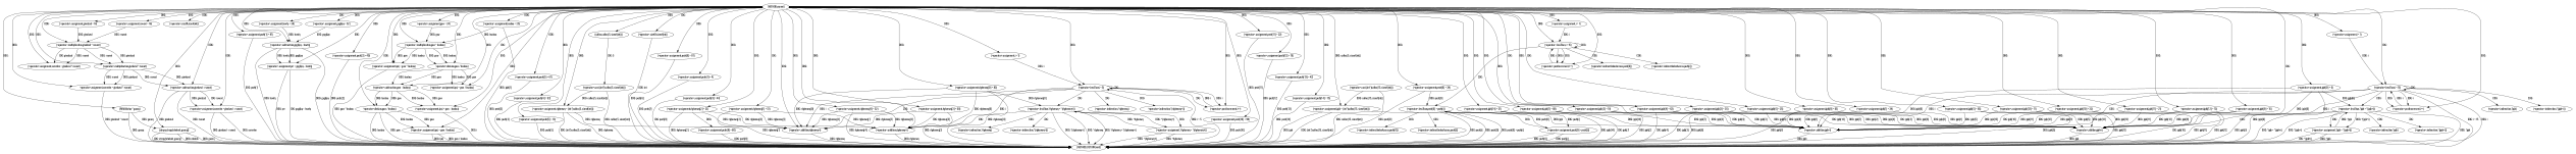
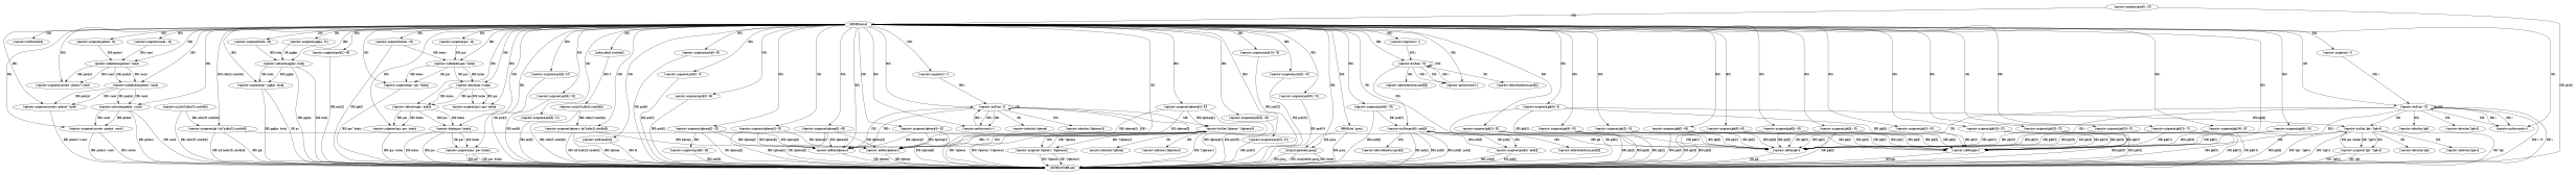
  digraph {
    fontname=Oswald
    node [fontname=Oswald]
    edge [fontname=Oswald]
    n1 [label="(METHOD,vzymni)"]
    n2 [label="(PARAM,char* gaocq)"]
    n3 [label="(<operator>.assignment,guw = 24)"]
    n4 [label="(<operator>.assignment,givobzsd = 16)"]
    n5 [label="(<operator>.assignment,rswoxt = 16)"]
    n6 [label="(<operator>.assignment,pezh[0] = 34)"]
    n7 [label="(strcpy,strcpy(ehekoh, gaocq))"]
    n8 [label="(<operator>.assignment,jpjk = (int*)calloc(15, sizeof(int)))"]
    n9 [label="(<operator>.sizeOf,sizeof(int))"]
    n10 [label="(<operator>.assignment,gxgjljay = 52)"]
    n11 [label="(<operator>.assignment,jpjk[0] = 6)"]
    n12 [label="(<operator>.assignment,pezh[1] = 97)"]
    n13 [label="(<operator>.assignment,hswfq = 28)"]
    n14 [label="(<operator>.assignment,pezh[2] = 49)"]
    n15 [label="(<operator>.assignment,bsobxu = 25)"]
    n16 [label="(<operator>.assignment,prr = gxgjljay - hswfq)"]
    n17 [label="(<operator>.subtraction,gxgjljay - hswfq)"]
    n18 [label="(<operator>.assignment,ssmmhn = givobzsd * rswoxt)"]
    n19 [label="(<operator>.multiplication,givobzsd * rswoxt)"]
    n20 [label="(<operator>.assignment,jpjk[1] = 34)"]
    n21 [label="(<operator>.assignment,jpjk[2] = 19)"]
    n22 [label="(<operator>.assignment,ssmmhn = givobzsd * rswoxt)"]
    n23 [label="(<operator>.multiplication,givobzsd * rswoxt)"]
    n24 [label="(<operator>.assignment,pezh[3] = 67)"]
    n25 [label="(<operator>.assignment,pezh[4] = 93)"]
    n26 [label="(<operator>.assignment,ssmmhn = givobzsd - rswoxt)"]
    n27 [label="(<operator>.subtraction,givobzsd - rswoxt)"]
    n28 [label="(<operator>.assignment,pezh[5] = 13)"]
    n29 [label="(<operator>.assignment,rlgkenwq = (int*)calloc(5, sizeof(int)))"]
    n30 [label="(calloc,calloc(5, sizeof(int)))"]
    n31 [label="(<operator>.sizeOf,sizeof(int))"]
    n32 [label="(<operator>.assignment,jpjk[3] = 35)"]
    n33 [label="(<operator>.assignment,rlgkenwq[0] = 83)"]
    n34 [label="(<operator>.assignment,ipcj = guw * bsobxu)"]
    n35 [label="(<operator>.multiplication,guw * bsobxu)"]
    n36 [label="(<operator>.assignment,pezh[6] = 81)"]
    n37 [label="(<operator>.assignment,rlgkenwq[1] = 51)"]
    n38 [label="(<operator>.assignment,pezh[7] = 4)"]
    n39 [label="(<operator>.assignment,rlgkenwq[2] = 33)"]
    n40 [label="(<operator>.assignment,ipcj = guw / bsobxu)"]
    n41 [label="(<operator>.division,guw / bsobxu)"]
    n42 [label="(<operator>.assignment,pezh[9] = 44)"]
    n43 [label="(<operator>.assignment,rlgkenwq[3] = 60)"]
    n44 [label="(<operator>.assignment,rlgkenwq[4] = 52)"]
    n45 [label="(<operator>.assignment,pezh[10] = 99)"]
    n46 [label="(<operator>.assignment,i = 1)"]
    n47 [label="(<operator>.lessThan,i < 5)"]
    n48 [label="(<operator>.postIncrement,i++)"]
    n49 [label="(<operator>.addition,rlgkenwq+i)"]
    n50 [label="(<operator>.addition,rlgkenwq+i)"]
    n51 [label="(<operator>.assignment,pezh[11] = 22)"]
    n52 [label="(<operator>.assignment,ipcj = guw - bsobxu)"]
    n53 [label="(<operator>.subtraction,guw - bsobxu)"]
    n54 [label="(<operator>.assignment,ipcj = guw / bsobxu)"]
    n55 [label="(<operator>.division,guw / bsobxu)"]
    n56 [label="(<operator>.assignment,pezh[12] = 79)"]
    n57 [label="(<operator>.assignment,pezh[13] = 42)"]
    n58 [label="(<operator>.assignment,jpjk[4] = 63)"]
    n59 [label="(<operator>.assignment,jpjk[5] = 65)"]
    n60 [label="(<operator>.assignment,jpjk[6] = 25)"]
    n61 [label="(<operator>.assignment,jpjk[7] = 68)"]
    n62 [label="(<operator>.assignment,pezh[14] = 75)"]
    n63 [label="(<operator>.assignment,i = 1)"]
    n64 [label="(<operator>.lessThan,i < 15)"]
    n65 [label="(<operator>.postIncrement,i++)"]
    n66 [label="(<operator>.assignment,jpjk[8] = 65)"]
    n67 [label="(<operator>.assignment,jpjk[9] = 15)"]
    n68 [label="(<operator>.assignment,jpjk[10] = 32)"]
    n69 [label="(<operator>.assignment,jpjk[11] = 21)"]
    n70 [label="(<operator>.assignment,jpjk[12] = 73)"]
    n71 [label="(<operator>.assignment,jpjk[13] = 71)"]
    n72 [label="(<operator>.assignment,jpjk[14] = 57)"]
    n73 [label="(<operator>.assignment,i = 1)"]
    n74 [label="(<operator>.lessThan,i < 15)"]
    n75 [label="(<operator>.postIncrement,i++)"]
    n76 [label="(<operator>.addition,jpjk+i)"]
    n77 [label="(<operator>.addition,jpjk+i)"]
    n78 [label="(METHOD_RETURN,void)"]
    n79 [label="(<operator>.lessThan,pezh[0] < pezh[i])"]
    n80 [label="(<operator>.lessThan,*jpjk < *(jpjk+i))"]
    n81 [label="(<operator>.cast,(int*)calloc(5, sizeof(int)))"]
    n82 [label="(<operator>.lessThan,*rlgkenwq < *(rlgkenwq+i))"]
    n83 [label="(<operator>.assignment,pezh[8] = 60)"]
    n84 [label="(<operator>.indirection,*rlgkenwq)"]
    n85 [label="(<operator>.indirection,*(rlgkenwq+i))"]
    n86 [label="(<operator>.indirectIndexAccess,pezh[0])"]
    n87 [label="(<operator>.indirectIndexAccess,pezh[i])"]
    n88 [label="(<operator>.indirection,*jpjk)"]
    n89 [label="(<operator>.indirection,*(jpjk+i))"]
    n90 [label="(<operator>.assignment,pezh[0] = pezh[i])"]
    n91 [label="(<operator>.indirectIndexAccess,pezh[0])"]
    n92 [label="(<operator>.indirectIndexAccess,pezh[i])"]
    n93 [label="(<operator>.cast,(int*)calloc(15, sizeof(int)))"]
    n94 [label="(<operator>.assignment,*jpjk = *(jpjk+i))"]
    n95 [label="(<operator>.indirection,*jpjk)"]
    n96 [label="(<operator>.indirection,*(jpjk+i))"]
    n97 [label="(<operator>.assignment,*rlgkenwq = *(rlgkenwq+i))"]
    n98 [label="(<operator>.indirection,*rlgkenwq)"]
    n99 [label="(<operator>.indirection,*(rlgkenwq+i))"]
    n1 -> n2 [label="DDG: "]
    n1 -> n3 [label="DDG: "]
    n1 -> n4 [label="DDG: "]
    n1 -> n5 [label="DDG: "]
    n1 -> n6 [label="DDG: "]
    n1 -> n7 [label="DDG: "]
    n1 -> n8 [label="DDG: calloc(5, sizeof(int))"]
    n1 -> n9 [label="DDG: "]
    n1 -> n10 [label="DDG: "]
    n1 -> n11 [label="DDG: "]
-   n1 -> n12 [label="DDG: "]
+   n12 -> n1 [label="DDG: "]
    n1 -> n13 [label="CDG: "]
    n1 -> n14 [label="DDG: "]
    n1 -> n15 [label="DDG: "]
    n1 -> n16 [label="DDG: "]
    n1 -> n17 [label="DDG: "]
    n1 -> n18 [label="DDG: "]
    n1 -> n19 [label="DDG: "]
    n1 -> n20 [label="DDG: "]
    n1 -> n21 [label="DDG: "]
    n1 -> n22 [label="DDG: "]
    n1 -> n23 [label="DDG: "]
    n1 -> n24 [label="DDG: "]
    n1 -> n25 [label="DDG: "]
    n1 -> n26 [label="DDG: "]
    n1 -> n27 [label="DDG: "]
    n1 -> n28 [label="DDG: "]
    n1 -> n29 [label="DDG: "]
    n1 -> n30 [label="DDG: "]
    n1 -> n31 [label="DDG: "]
    n1 -> n32 [label="DDG: "]
    n1 -> n33 [label="DDG: "]
    n1 -> n34 [label="DDG: "]
    n1 -> n35 [label="DDG: "]
    n1 -> n36 [label="DDG: "]
    n1 -> n37 [label="DDG: "]
    n1 -> n38 [label="DDG: "]
    n1 -> n39 [label="DDG: "]
    n1 -> n40 [label="DDG: "]
    n1 -> n41 [label="DDG: "]
    n1 -> n42 [label="DDG: "]
    n1 -> n43 [label="DDG: "]
    n1 -> n44 [label="DDG: "]
    n1 -> n45 [label="DDG: "]
    n1 -> n46 [label="DDG: "]
    n1 -> n47 [label="DDG: "]
    n1 -> n48 [label="DDG: "]
    n1 -> n49 [label="DDG: "]
    n1 -> n50 [label="DDG: "]
    n1 -> n51 [label="DDG: "]
    n1 -> n52 [label="DDG: "]
    n1 -> n53 [label="DDG: "]
    n1 -> n54 [label="DDG: "]
    n1 -> n55 [label="DDG: "]
    n1 -> n56 [label="DDG: "]
    n1 -> n57 [label="DDG: "]
    n1 -> n58 [label="DDG: "]
    n1 -> n59 [label="DDG: "]
    n1 -> n60 [label="DDG: "]
    n1 -> n61 [label="DDG: "]
    n1 -> n62 [label="DDG: "]
    n1 -> n63 [label="DDG: "]
    n1 -> n64 [label="DDG: "]
    n1 -> n65 [label="DDG: "]
    n1 -> n66 [label="DDG: "]
    n1 -> n67 [label="DDG: "]
    n1 -> n68 [label="DDG: "]
    n1 -> n69 [label="DDG: "]
    n1 -> n70 [label="DDG: "]
    n1 -> n71 [label="DDG: "]
    n1 -> n72 [label="DDG: "]
    n1 -> n73 [label="DDG: "]
    n1 -> n74 [label="DDG: "]
    n1 -> n75 [label="DDG: "]
    n1 -> n76 [label="DDG: "]
    n1 -> n77 [label="DDG: "]
    n2 -> n7 [label="DDG: gaocq"]
    n2 -> n78 [label="DDG: gaocq"]
    n3 -> n35 [label="DDG: guw"]
    n4 -> n19 [label="DDG: givobzsd"]
    n5 -> n19 [label="DDG: rswoxt"]
    n6 -> n78 [label="DDG: pezh[0]"]
    n6 -> n79 [label="DDG: pezh[0]"]
    n7 -> n78 [label="DDG: strcpy(ehekoh, gaocq)"]
    n7 -> n78 [label="DDG: ehekoh"]
    n7 -> n78 [label="DDG: gaocq"]
    n8 -> n76 [label="DDG: jpjk"]
    n8 -> n78 [label="DDG: (int*)calloc(15, sizeof(int))"]
    n8 -> n78 [label="DDG: jpjk"]
    n10 -> n17 [label="DDG: gxgjljay"]
    n11 -> n76 [label="DDG: jpjk[0]"]
    n11 -> n77 [label="DDG: jpjk[0]"]
    n11 -> n78 [label="DDG: jpjk[0]"]
    n11 -> n80 [label="DDG: jpjk[0]"]
    n12 -> n78 [label="DDG: pezh[1]"]
    n13 -> n17 [label="DDG: hswfq"]
    n14 -> n78 [label="DDG: pezh[2]"]
    n15 -> n35 [label="DDG: bsobxu"]
    n15 -> n78 [label="DDG: jpjk[1]"]
    n16 -> n78 [label="DDG: prr"]
    n16 -> n78 [label="DDG: gxgjljay - hswfq"]
    n17 -> n16 [label="DDG: gxgjljay"]
    n17 -> n16 [label="DDG: hswfq"]
    n17 -> n78 [label="DDG: gxgjljay"]
    n17 -> n78 [label="DDG: hswfq"]
    n19 -> n18 [label="DDG: givobzsd"]
    n19 -> n18 [label="DDG: rswoxt"]
    n19 -> n23 [label="DDG: givobzsd"]
    n19 -> n23 [label="DDG: rswoxt"]
    n20 -> n76 [label="DDG: jpjk[1]"]
    n20 -> n77 [label="DDG: jpjk[1]"]
    n21 -> n76 [label="DDG: jpjk[2]"]
    n21 -> n77 [label="DDG: jpjk[2]"]
    n21 -> n78 [label="DDG: jpjk[2]"]
    n22 -> n78 [label="DDG: givobzsd * rswoxt"]
    n23 -> n22 [label="DDG: givobzsd"]
    n23 -> n22 [label="DDG: rswoxt"]
    n23 -> n27 [label="DDG: givobzsd"]
    n23 -> n27 [label="DDG: rswoxt"]
    n24 -> n78 [label="DDG: pezh[3]"]
    n25 -> n78 [label="DDG: pezh[4]"]
    n26 -> n78 [label="DDG: givobzsd - rswoxt"]
    n26 -> n78 [label="DDG: ssmmhn"]
    n27 -> n26 [label="DDG: givobzsd"]
    n27 -> n26 [label="DDG: rswoxt"]
    n27 -> n78 [label="DDG: givobzsd"]
    n27 -> n78 [label="DDG: rswoxt"]
    n28 -> n78 [label="DDG: pezh[5]"]
    n29 -> n49 [label="DDG: rlgkenwq"]
    n29 -> n78 [label="DDG: (int*)calloc(5, sizeof(int))"]
    n29 -> n78 [label="DDG: rlgkenwq"]
    n30 -> n81 [label="DDG: 5"]
    n31 -> n78 [label="DDG: int"]
    n32 -> n76 [label="DDG: jpjk[3]"]
    n32 -> n77 [label="DDG: jpjk[3]"]
    n32 -> n78 [label="DDG: jpjk[3]"]
    n33 -> n49 [label="DDG: rlgkenwq[0]"]
    n33 -> n50 [label="DDG: rlgkenwq[0]"]
    n33 -> n78 [label="DDG: rlgkenwq[0]"]
    n33 -> n82 [label="DDG: rlgkenwq[0]"]
    n34 -> n78 [label="DDG: guw * bsobxu"]
    n35 -> n34 [label="DDG: guw"]
    n35 -> n34 [label="DDG: bsobxu"]
    n35 -> n41 [label="DDG: guw"]
    n35 -> n41 [label="DDG: bsobxu"]
    n36 -> n78 [label="DDG: pezh[6]"]
    n37 -> n49 [label="DDG: rlgkenwq[1]"]
    n37 -> n50 [label="DDG: rlgkenwq[1]"]
    n37 -> n78 [label="DDG: rlgkenwq[1]"]
    n38 -> n78 [label="DDG: pezh[7]"]
    n39 -> n49 [label="DDG: rlgkenwq[2]"]
    n39 -> n50 [label="DDG: rlgkenwq[2]"]
    n39 -> n78 [label="DDG: rlgkenwq[2]"]
    n39 -> n83 [label="DDG: "]
    n41 -> n40 [label="DDG: guw"]
    n41 -> n40 [label="DDG: bsobxu"]
    n41 -> n53 [label="DDG: guw"]
    n41 -> n53 [label="DDG: bsobxu"]
    n42 -> n78 [label="DDG: pezh[9]"]
    n43 -> n49 [label="DDG: rlgkenwq[3]"]
    n43 -> n50 [label="DDG: rlgkenwq[3]"]
    n43 -> n78 [label="DDG: rlgkenwq[3]"]
    n44 -> n49 [label="DDG: rlgkenwq[4]"]
    n44 -> n50 [label="DDG: rlgkenwq[4]"]
    n44 -> n78 [label="DDG: rlgkenwq[4]"]
    n45 -> n78 [label="DDG: pezh[10]"]
    n46 -> n47 [label="DDG: i"]
    n47 -> n47 [label="CDG: "]
    n47 -> n48 [label="DDG: i"]
    n47 -> n48 [label="CDG: "]
    n47 -> n49 [label="DDG: i"]
    n47 -> n49 [label="CDG: "]
    n47 -> n50 [label="DDG: i"]
    n47 -> n78 [label="DDG: i < 5"]
    n47 -> n82 [label="CDG: "]
    n47 -> n84 [label="CDG: "]
    n47 -> n85 [label="CDG: "]
    n48 -> n47 [label="DDG: i"]
    n49 -> n78 [label="DDG: rlgkenwq"]
    n50 -> n78 [label="DDG: rlgkenwq"]
    n51 -> n78 [label="DDG: pezh[11]"]
-   n52 -> n78 [label="DDG: i"]
+   n52 -> n78 [label="DDG: guw - bsobxu"]
    n53 -> n52 [label="DDG: guw"]
    n53 -> n52 [label="DDG: bsobxu"]
    n53 -> n55 [label="DDG: guw"]
    n53 -> n55 [label="DDG: bsobxu"]
    n54 -> n78 [label="DDG: ipcj"]
    n54 -> n78 [label="DDG: guw / bsobxu"]
    n55 -> n54 [label="DDG: guw"]
    n55 -> n54 [label="DDG: bsobxu"]
    n55 -> n78 [label="DDG: bsobxu"]
    n55 -> n78 [label="DDG: guw"]
    n56 -> n78 [label="DDG: pezh[12]"]
    n57 -> n78 [label="DDG: pezh[13]"]
    n58 -> n76 [label="DDG: jpjk[4]"]
    n58 -> n77 [label="DDG: jpjk[4]"]
    n58 -> n78 [label="DDG: jpjk[4]"]
    n59 -> n76 [label="DDG: jpjk[5]"]
    n59 -> n77 [label="DDG: jpjk[5]"]
    n59 -> n78 [label="DDG: jpjk[5]"]
    n60 -> n76 [label="DDG: jpjk[6]"]
    n60 -> n77 [label="DDG: jpjk[6]"]
    n60 -> n78 [label="DDG: jpjk[6]"]
    n61 -> n76 [label="DDG: jpjk[7]"]
    n61 -> n77 [label="DDG: jpjk[7]"]
    n61 -> n78 [label="DDG: jpjk[7]"]
    n62 -> n78 [label="DDG: pezh[14]"]
    n63 -> n64 [label="DDG: i"]
    n64 -> n64 [label="CDG: "]
    n64 -> n65 [label="DDG: i"]
    n64 -> n65 [label="CDG: "]
    n64 -> n79 [label="CDG: "]
    n64 -> n86 [label="CDG: "]
    n64 -> n87 [label="CDG: "]
    n65 -> n64 [label="DDG: i"]
    n66 -> n76 [label="DDG: jpjk[8]"]
    n66 -> n77 [label="DDG: jpjk[8]"]
    n66 -> n78 [label="DDG: jpjk[8]"]
    n67 -> n76 [label="DDG: jpjk[9]"]
    n67 -> n77 [label="DDG: jpjk[9]"]
    n67 -> n78 [label="DDG: jpjk[9]"]
    n68 -> n76 [label="DDG: jpjk[10]"]
    n68 -> n77 [label="DDG: jpjk[10]"]
    n68 -> n78 [label="DDG: jpjk[10]"]
    n69 -> n76 [label="DDG: jpjk[11]"]
    n69 -> n77 [label="DDG: jpjk[11]"]
    n69 -> n78 [label="DDG: jpjk[11]"]
    n70 -> n76 [label="DDG: jpjk[12]"]
    n70 -> n77 [label="DDG: jpjk[12]"]
    n70 -> n78 [label="DDG: jpjk[12]"]
    n71 -> n76 [label="DDG: jpjk[13]"]
    n71 -> n77 [label="DDG: jpjk[13]"]
    n71 -> n78 [label="DDG: jpjk[13]"]
    n72 -> n76 [label="DDG: jpjk[14]"]
    n72 -> n77 [label="DDG: jpjk[14]"]
    n72 -> n78 [label="DDG: jpjk[14]"]
    n73 -> n74 [label="DDG: i"]
    n74 -> n74 [label="CDG: "]
    n74 -> n75 [label="DDG: i"]
    n74 -> n75 [label="CDG: "]
    n74 -> n76 [label="DDG: i"]
    n74 -> n76 [label="CDG: "]
    n74 -> n77 [label="DDG: i"]
    n74 -> n78 [label="DDG: i < 15"]
    n74 -> n78 [label="DDG: i"]
    n74 -> n80 [label="CDG: "]
    n74 -> n88 [label="CDG: "]
    n74 -> n89 [label="CDG: "]
    n75 -> n74 [label="DDG: i"]
    n76 -> n78 [label="DDG: jpjk"]
    n77 -> n78 [label="DDG: jpjk"]
    n79 -> n78 [label="DDG: pezh[i]"]
    n79 -> n78 [label="DDG: pezh[0]"]
    n79 -> n78 [label="DDG: pezh[0] < pezh[i]"]
    n79 -> n90 [label="DDG: pezh[i]"]
    n79 -> n90 [label="CDG: "]
    n79 -> n91 [label="CDG: "]
    n79 -> n92 [label="CDG: "]
    n80 -> n77 [label="CDG: "]
    n80 -> n78 [label="DDG: *jpjk"]
    n80 -> n78 [label="DDG: *jpjk < *(jpjk+i)"]
    n80 -> n78 [label="DDG: *(jpjk+i)"]
    n80 -> n94 [label="DDG: *(jpjk+i)"]
    n80 -> n94 [label="CDG: "]
    n80 -> n95 [label="CDG: "]
    n80 -> n96 [label="CDG: "]
    n81 -> n29 [label="DDG: calloc(5, sizeof(int))"]
    n81 -> n78 [label="DDG: calloc(5, sizeof(int))"]
    n82 -> n50 [label="CDG: "]
    n82 -> n78 [label="DDG: *(rlgkenwq+i)"]
    n82 -> n78 [label="DDG: *rlgkenwq"]
    n82 -> n78 [label="DDG: *rlgkenwq < *(rlgkenwq+i)"]
    n82 -> n97 [label="DDG: *(rlgkenwq+i)"]
    n82 -> n97 [label="CDG: "]
    n82 -> n98 [label="CDG: "]
    n82 -> n99 [label="CDG: "]
    n83 -> n78 [label="DDG: pezh[8]"]
    n90 -> n78 [label="DDG: pezh[0]"]
    n90 -> n78 [label="DDG: pezh[i]"]
    n90 -> n79 [label="DDG: pezh[0]"]
    n93 -> n8 [label="DDG: calloc(15, sizeof(int))"]
    n93 -> n78 [label="DDG: calloc(15, sizeof(int))"]
    n94 -> n78 [label="DDG: *jpjk"]
    n94 -> n78 [label="DDG: *(jpjk+i)"]
-   n94 -> n80 [label="DDG: *jpjk"]
+   n94 -> n80 [label="DDG: guw / bsobxu"]
    n97 -> n78 [label="DDG: *rlgkenwq"]
    n97 -> n78 [label="DDG: *(rlgkenwq+i)"]
    n97 -> n82 [label="DDG: *rlgkenwq"]
  }
